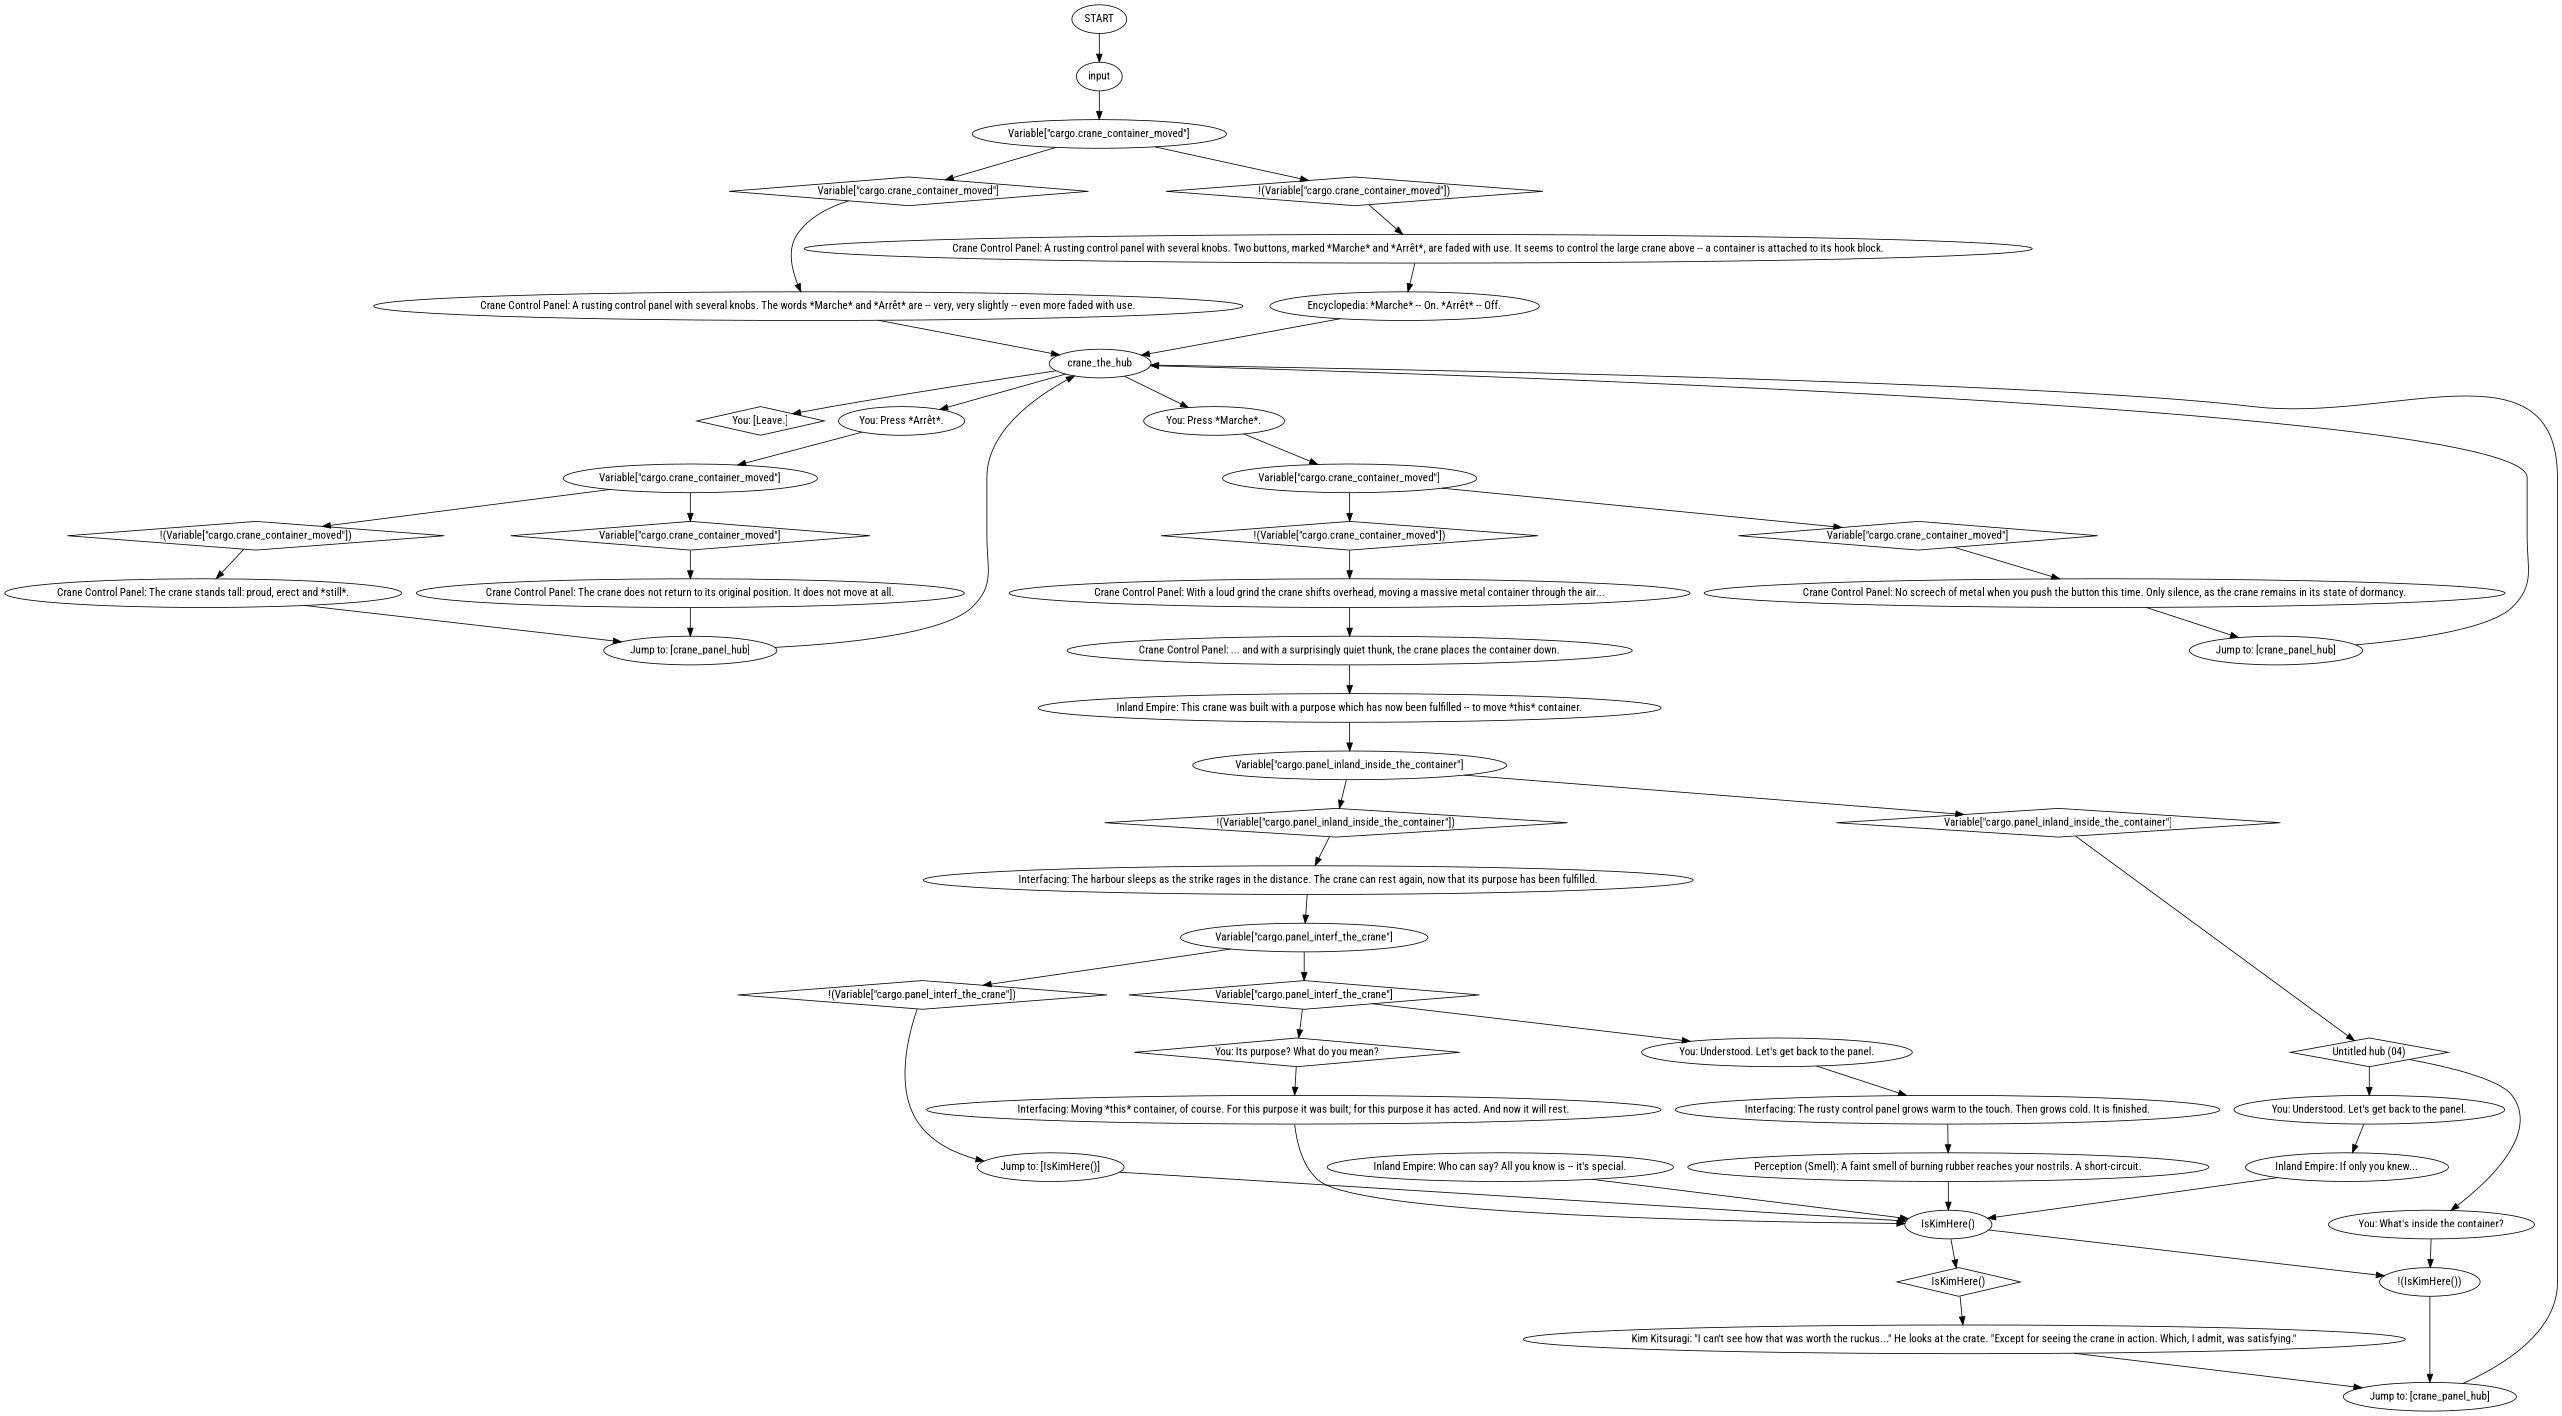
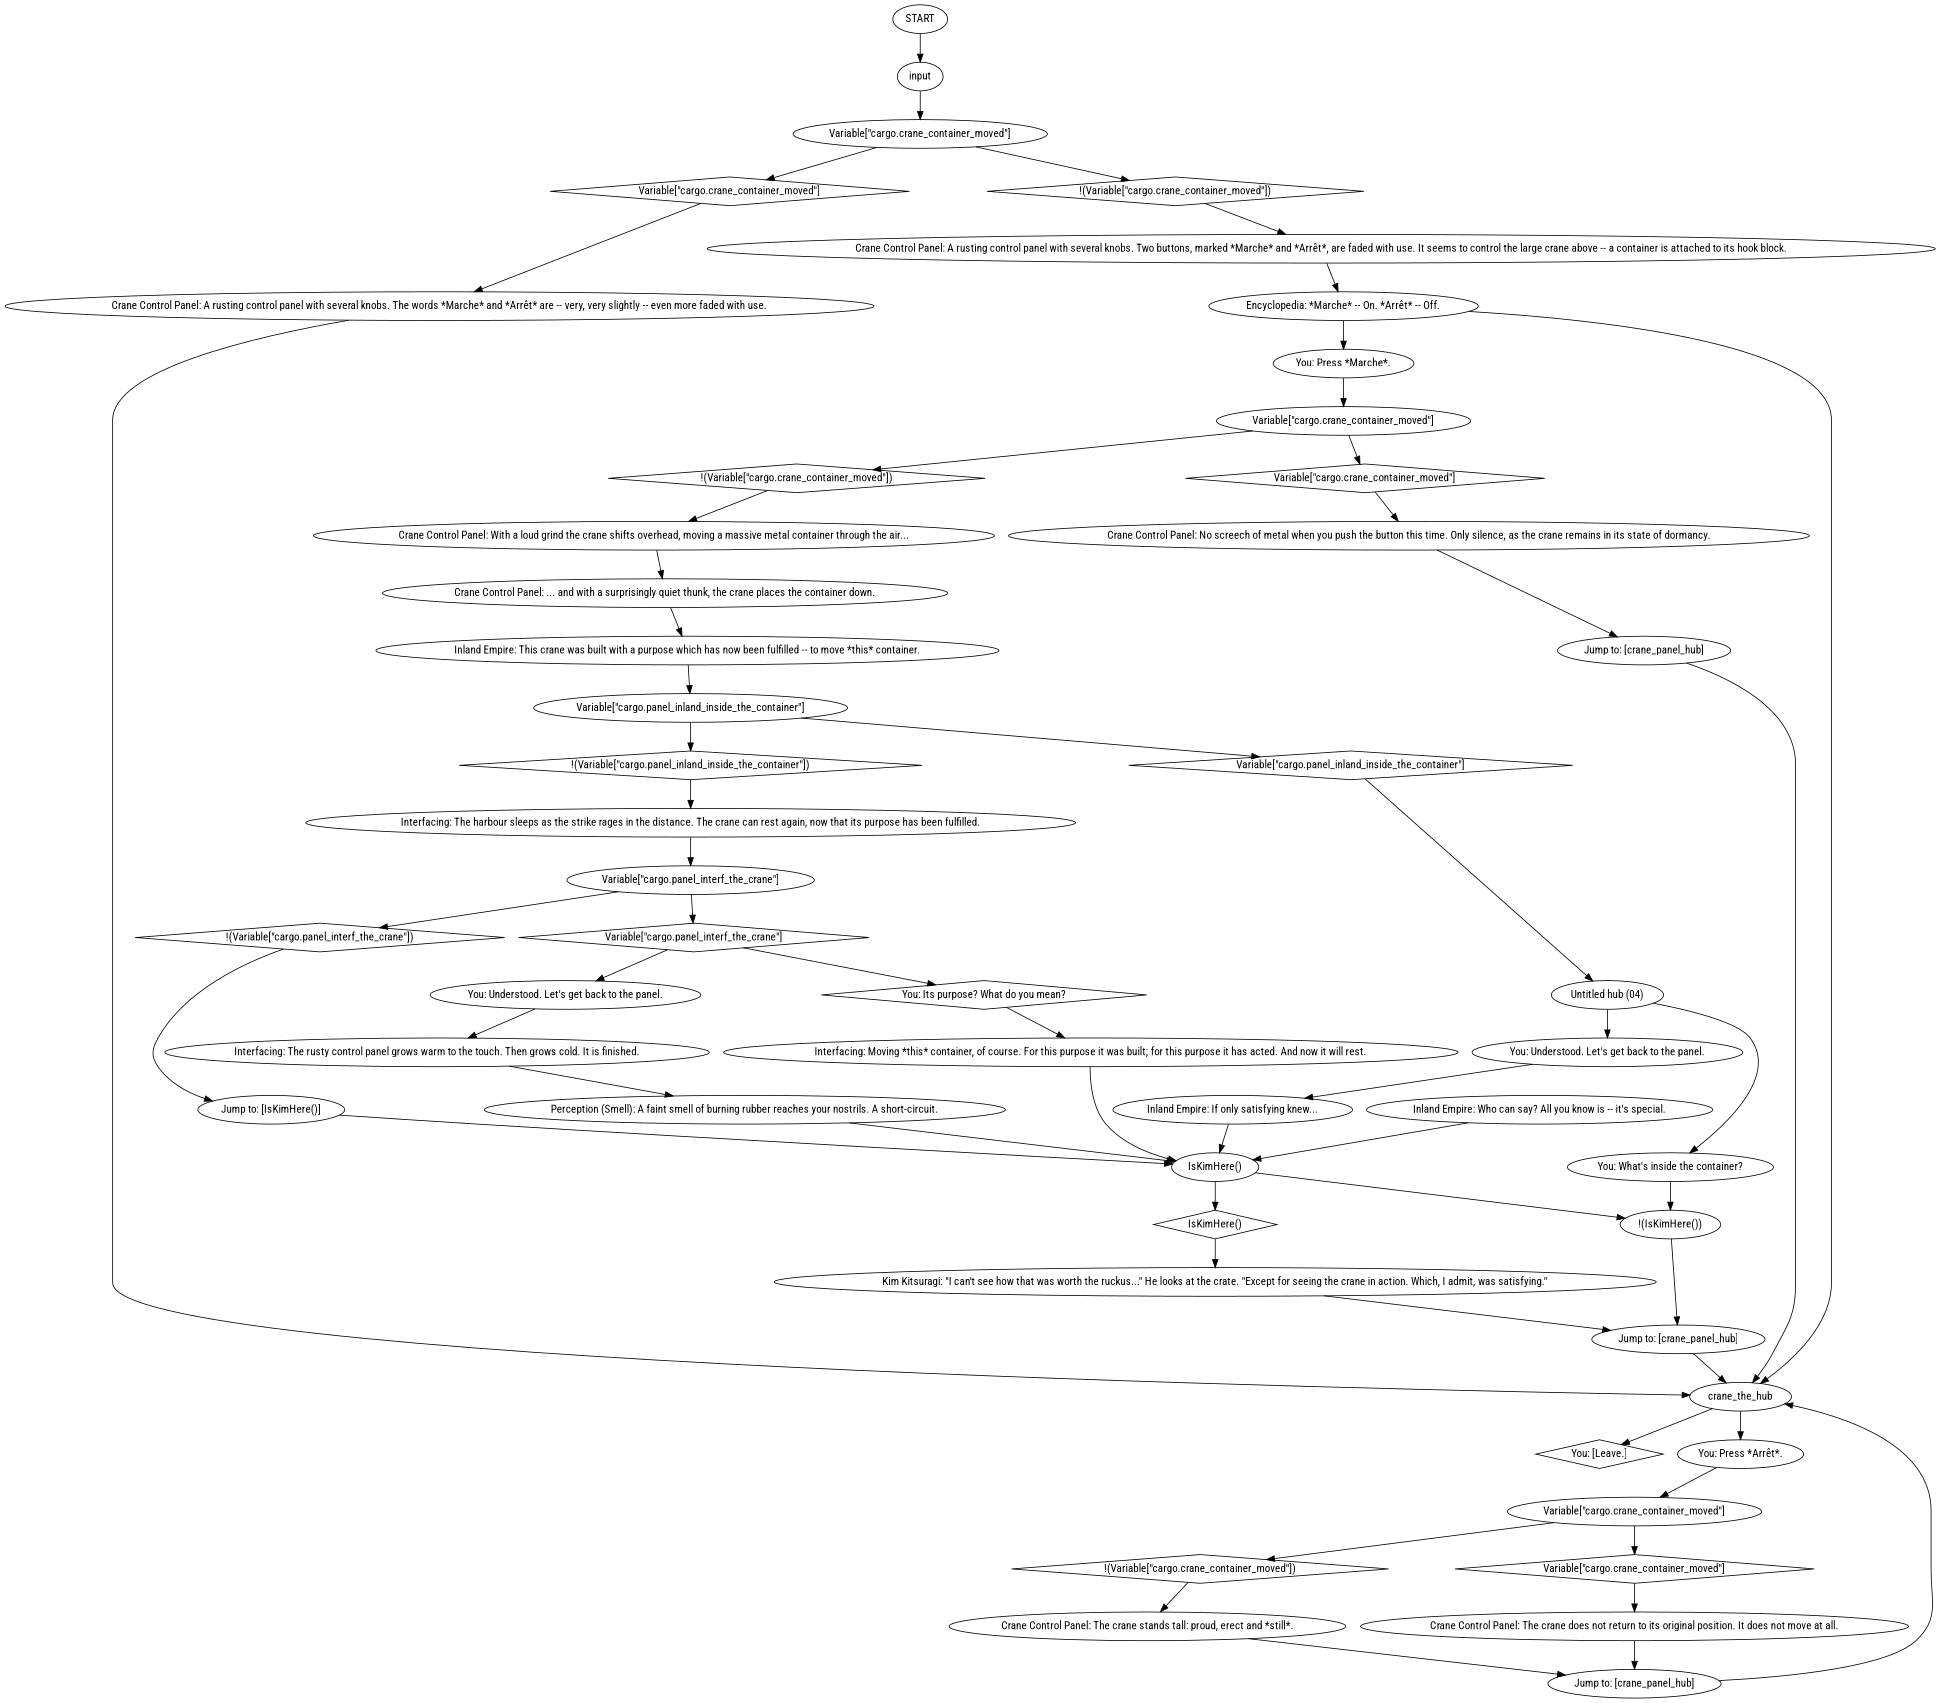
  digraph {
    fontname="Roboto Condensed"
    node [fontname="Roboto Condensed"]
    edge [fontname="Roboto Condensed"]
    n1 [label=START]
    n2 [label=input]
    n3 [label="Variable[\"cargo.crane_container_moved\"]"]
    n4 [label="Variable[\"cargo.crane_container_moved\"]" shape=diamond]
    n5 [label="!(Variable[\"cargo.crane_container_moved\"])" shape=diamond]
    n6 [label="You: [Leave.]" shape=diamond]
    n7 [label="Encyclopedia: *Marche* -- On. *Arrêt* -- Off."]
    n8 [label=crane_the_hub]
    n9 [label="You: Press *Arrêt*."]
    n10 [label="You: Press *Marche*."]
    n11 [label="IsKimHere()"]
    n12 [label="IsKimHere()" shape=diamond]
    n13 [label="!(IsKimHere())" shape=ellipse]
    n14 [label="Kim Kitsuragi: \"I can't see how that was worth the ruckus...\" He looks at the crate. \"Except for seeing the crane in action. Which, I admit, was satisfying.\""]
    n15 [label="Jump to: [crane_panel_hub]"]
    n16 [label="Crane Control Panel: No screech of metal when you push the button this time. Only silence, as the crane remains in its state of dormancy."]
    n17 [label="Jump to: [crane_panel_hub]"]
    n18 [label="Crane Control Panel: The crane does not return to its original position. It does not move at all."]
    n19 [label="Jump to: [crane_panel_hub]"]
    n20 [label="Crane Control Panel: With a loud grind the crane shifts overhead, moving a massive metal container through the air..."]
    n21 [label="Crane Control Panel: ... and with a surprisingly quiet thunk, the crane places the container down."]
    n22 [label="Inland Empire: This crane was built with a purpose which has now been fulfilled -- to move *this* container."]
    n23 [label="You: Understood. Let's get back to the panel."]
    n24 [label="Interfacing: The rusty control panel grows warm to the touch. Then grows cold. It is finished."]
    n25 [label="Perception (Smell): A faint smell of burning rubber reaches your nostrils. A short-circuit."]
    n26 [label="Variable[\"cargo.crane_container_moved\"]"]
    n27 [label="Variable[\"cargo.crane_container_moved\"]" shape=diamond]
    n28 [label="!(Variable[\"cargo.crane_container_moved\"])" shape=diamond]
    n29 [label="Crane Control Panel: The crane stands tall: proud, erect and *still*."]
    n30 [label="Variable[\"cargo.panel_inland_inside_the_container\"]"]
    n31 [label="Variable[\"cargo.panel_inland_inside_the_container\"]" shape=diamond]
    n32 [label="!(Variable[\"cargo.panel_inland_inside_the_container\"])" shape=diamond]
    n33 [label="Jump to: [IsKimHere()]"]
    n34 [label="Variable[\"cargo.crane_container_moved\"]"]
    n35 [label="Variable[\"cargo.crane_container_moved\"]" shape=diamond]
    n36 [label="!(Variable[\"cargo.crane_container_moved\"])" shape=diamond]
    n37 [label="You: Understood. Let's get back to the panel."]
-   n38 [label="Inland Empire: If only you knew..."]
+   n38 [label="Inland Empire: If only satisfying knew..."]
    n39 [label="You: Its purpose? What do you mean?" shape=diamond]
    n40 [label="Interfacing: Moving *this* container, of course. For this purpose it was built; for this purpose it has acted. And now it will rest."]
    n41 [label="Interfacing: The harbour sleeps as the strike rages in the distance. The crane can rest again, now that its purpose has been fulfilled."]
    n42 [label="Variable[\"cargo.panel_interf_the_crane\"]"]
    n43 [label="Variable[\"cargo.panel_interf_the_crane\"]" shape=diamond]
    n44 [label="!(Variable[\"cargo.panel_interf_the_crane\"])" shape=diamond]
    n45 [label="You: What's inside the container?"]
    n46 [label="Inland Empire: Who can say? All you know is -- it's special."]
-   n47 [label="Untitled hub (04)" shape=diamond]
+   n47 [label="Untitled hub (04)"]
    n48 [label="Crane Control Panel: A rusting control panel with several knobs. Two buttons, marked *Marche* and *Arrêt*, are faded with use. It seems to control the large crane above -- a container is attached to its hook block."]
    n49 [label="Crane Control Panel: A rusting control panel with several knobs. The words *Marche* and *Arrêt* are -- very, very slightly -- even more faded with use."]
    n1 -> n2
    n2 -> n3
    n3 -> n4
    n3 -> n5
    n4 -> n49
    n5 -> n48
    n7 -> n8
    n8 -> n6
    n8 -> n9
-   n8 -> n10
+   n7 -> n10
    n9 -> n26
    n10 -> n34
    n11 -> n12
    n11 -> n13
    n12 -> n14
    n13 -> n15
    n14 -> n15
    n15 -> n8
    n16 -> n17
    n17 -> n8
    n18 -> n19
    n19 -> n8
    n20 -> n21
    n21 -> n22
    n22 -> n30
    n23 -> n24
    n24 -> n25
    n25 -> n11
    n26 -> n27
    n26 -> n28
    n27 -> n18
    n28 -> n29
    n29 -> n19
    n30 -> n31
    n30 -> n32
    n31 -> n47
    n32 -> n41
    n33 -> n11
    n34 -> n35
    n34 -> n36
    n35 -> n16
    n36 -> n20
    n37 -> n38
    n38 -> n11
    n39 -> n40
    n40 -> n11
    n41 -> n42
    n42 -> n43
    n42 -> n44
    n43 -> n23
    n43 -> n39
    n44 -> n33
    n45 -> n13
    n46 -> n11
    n47 -> n37
    n47 -> n45
    n48 -> n7
    n49 -> n8
  }
